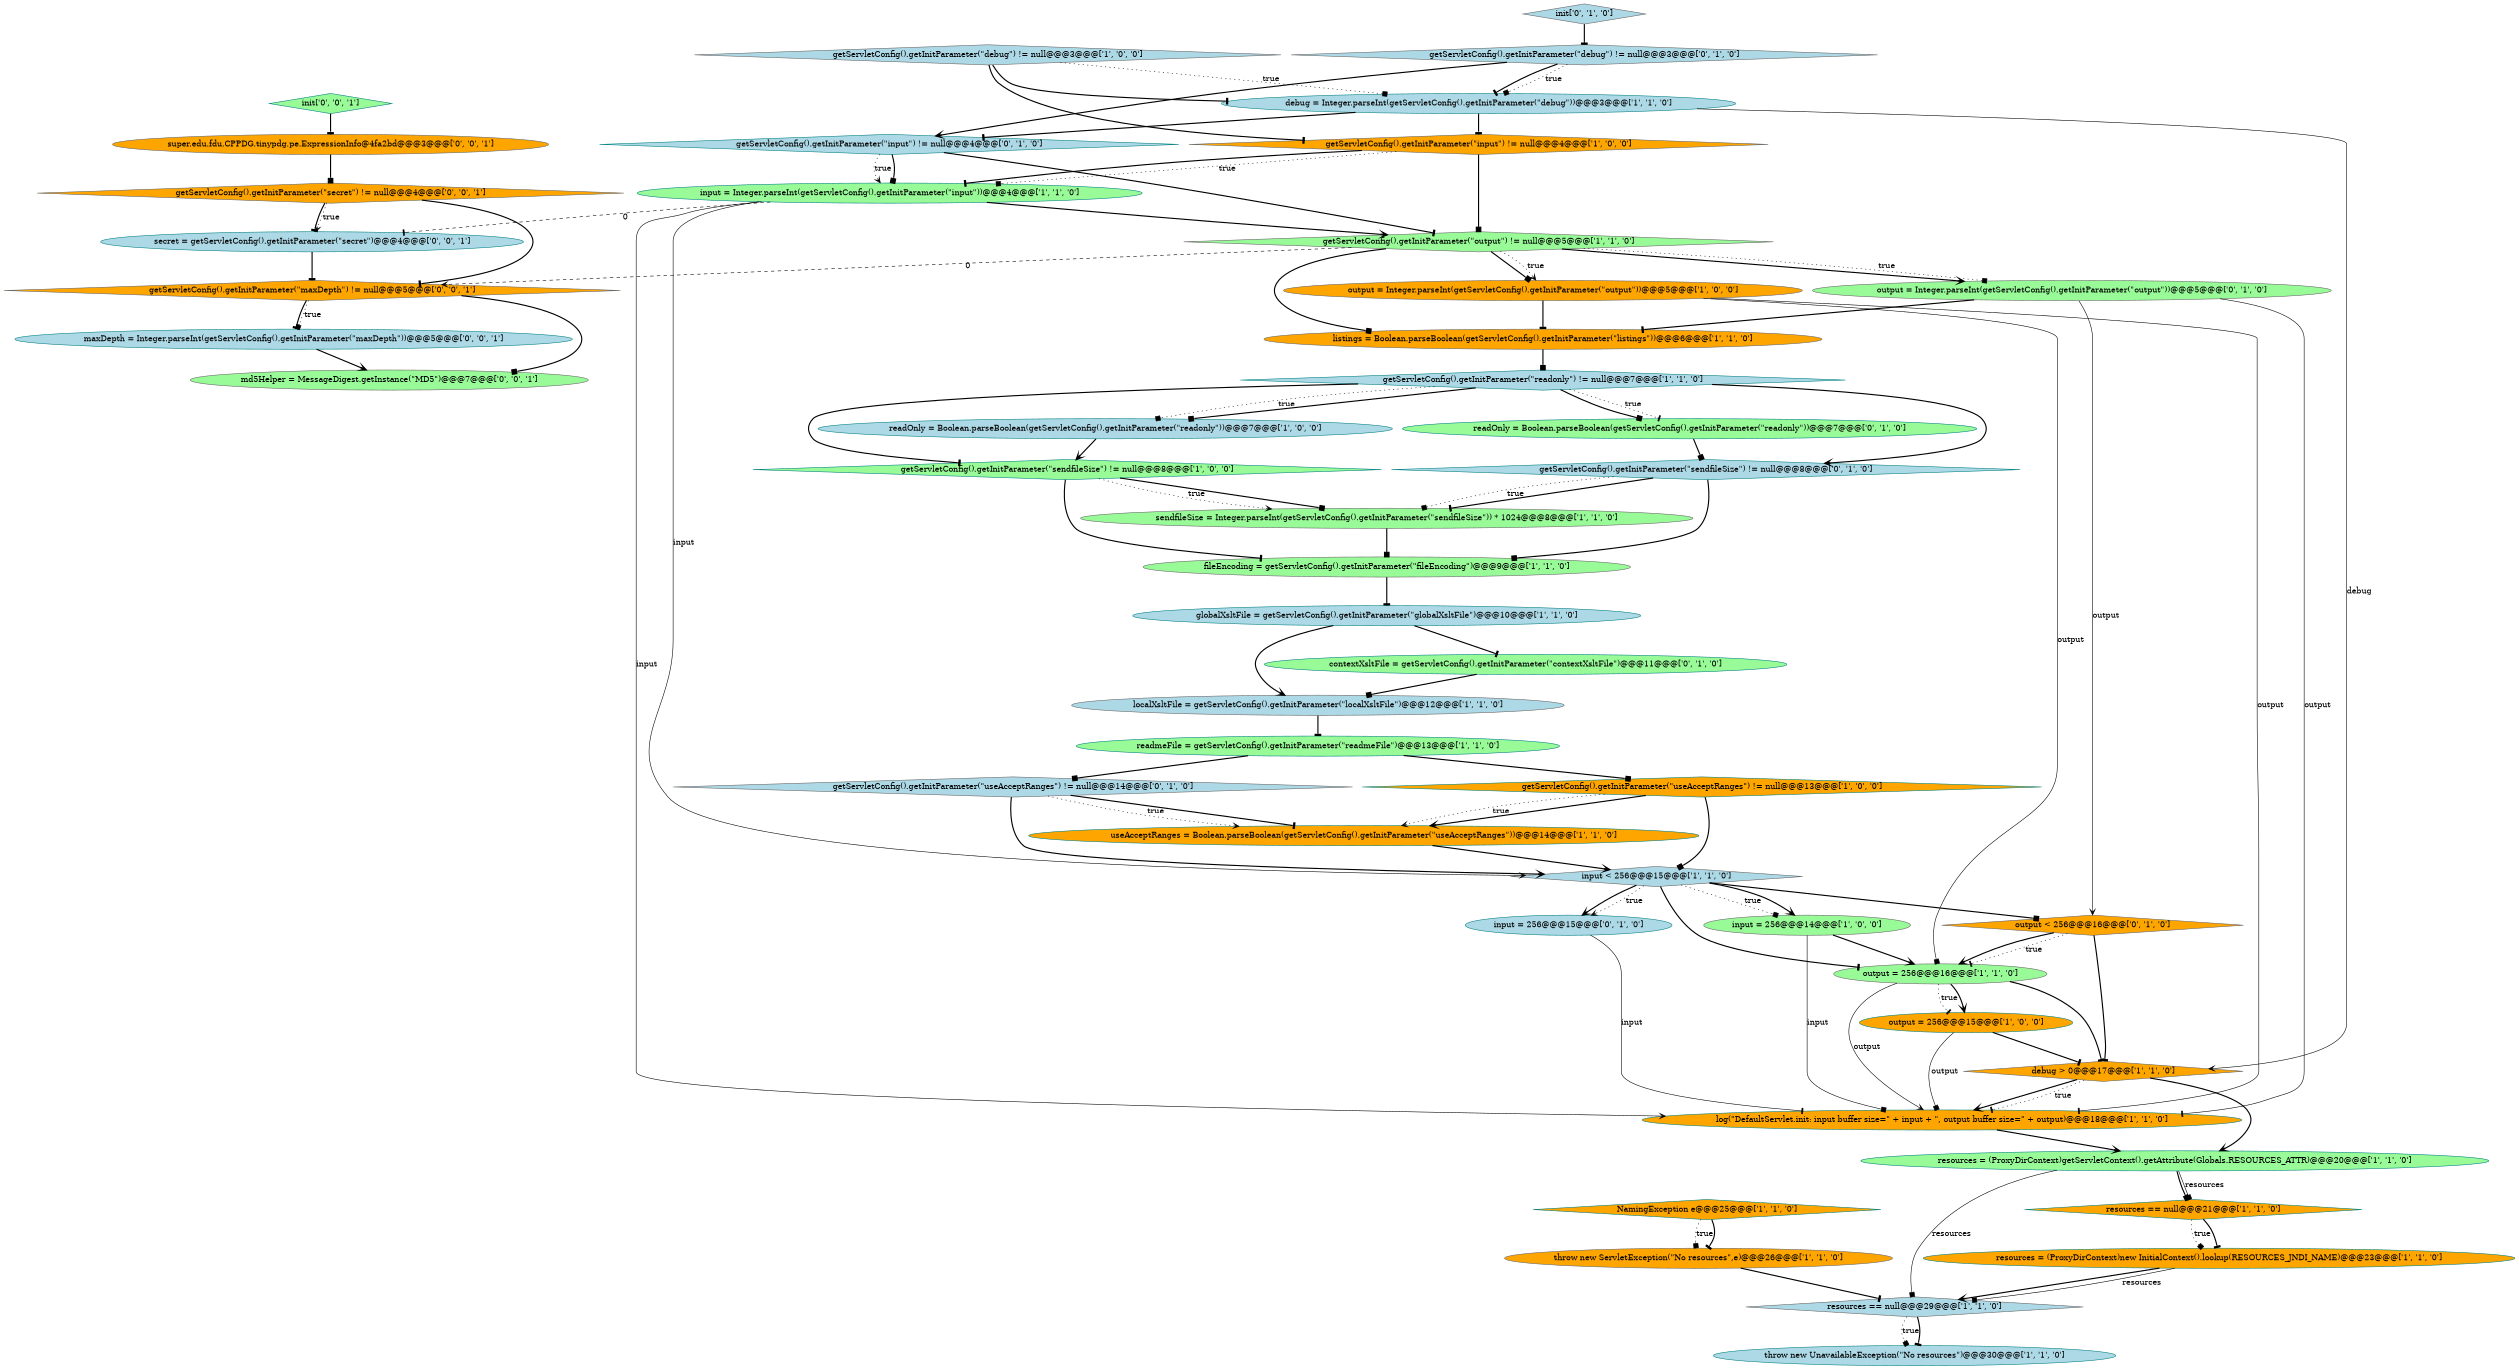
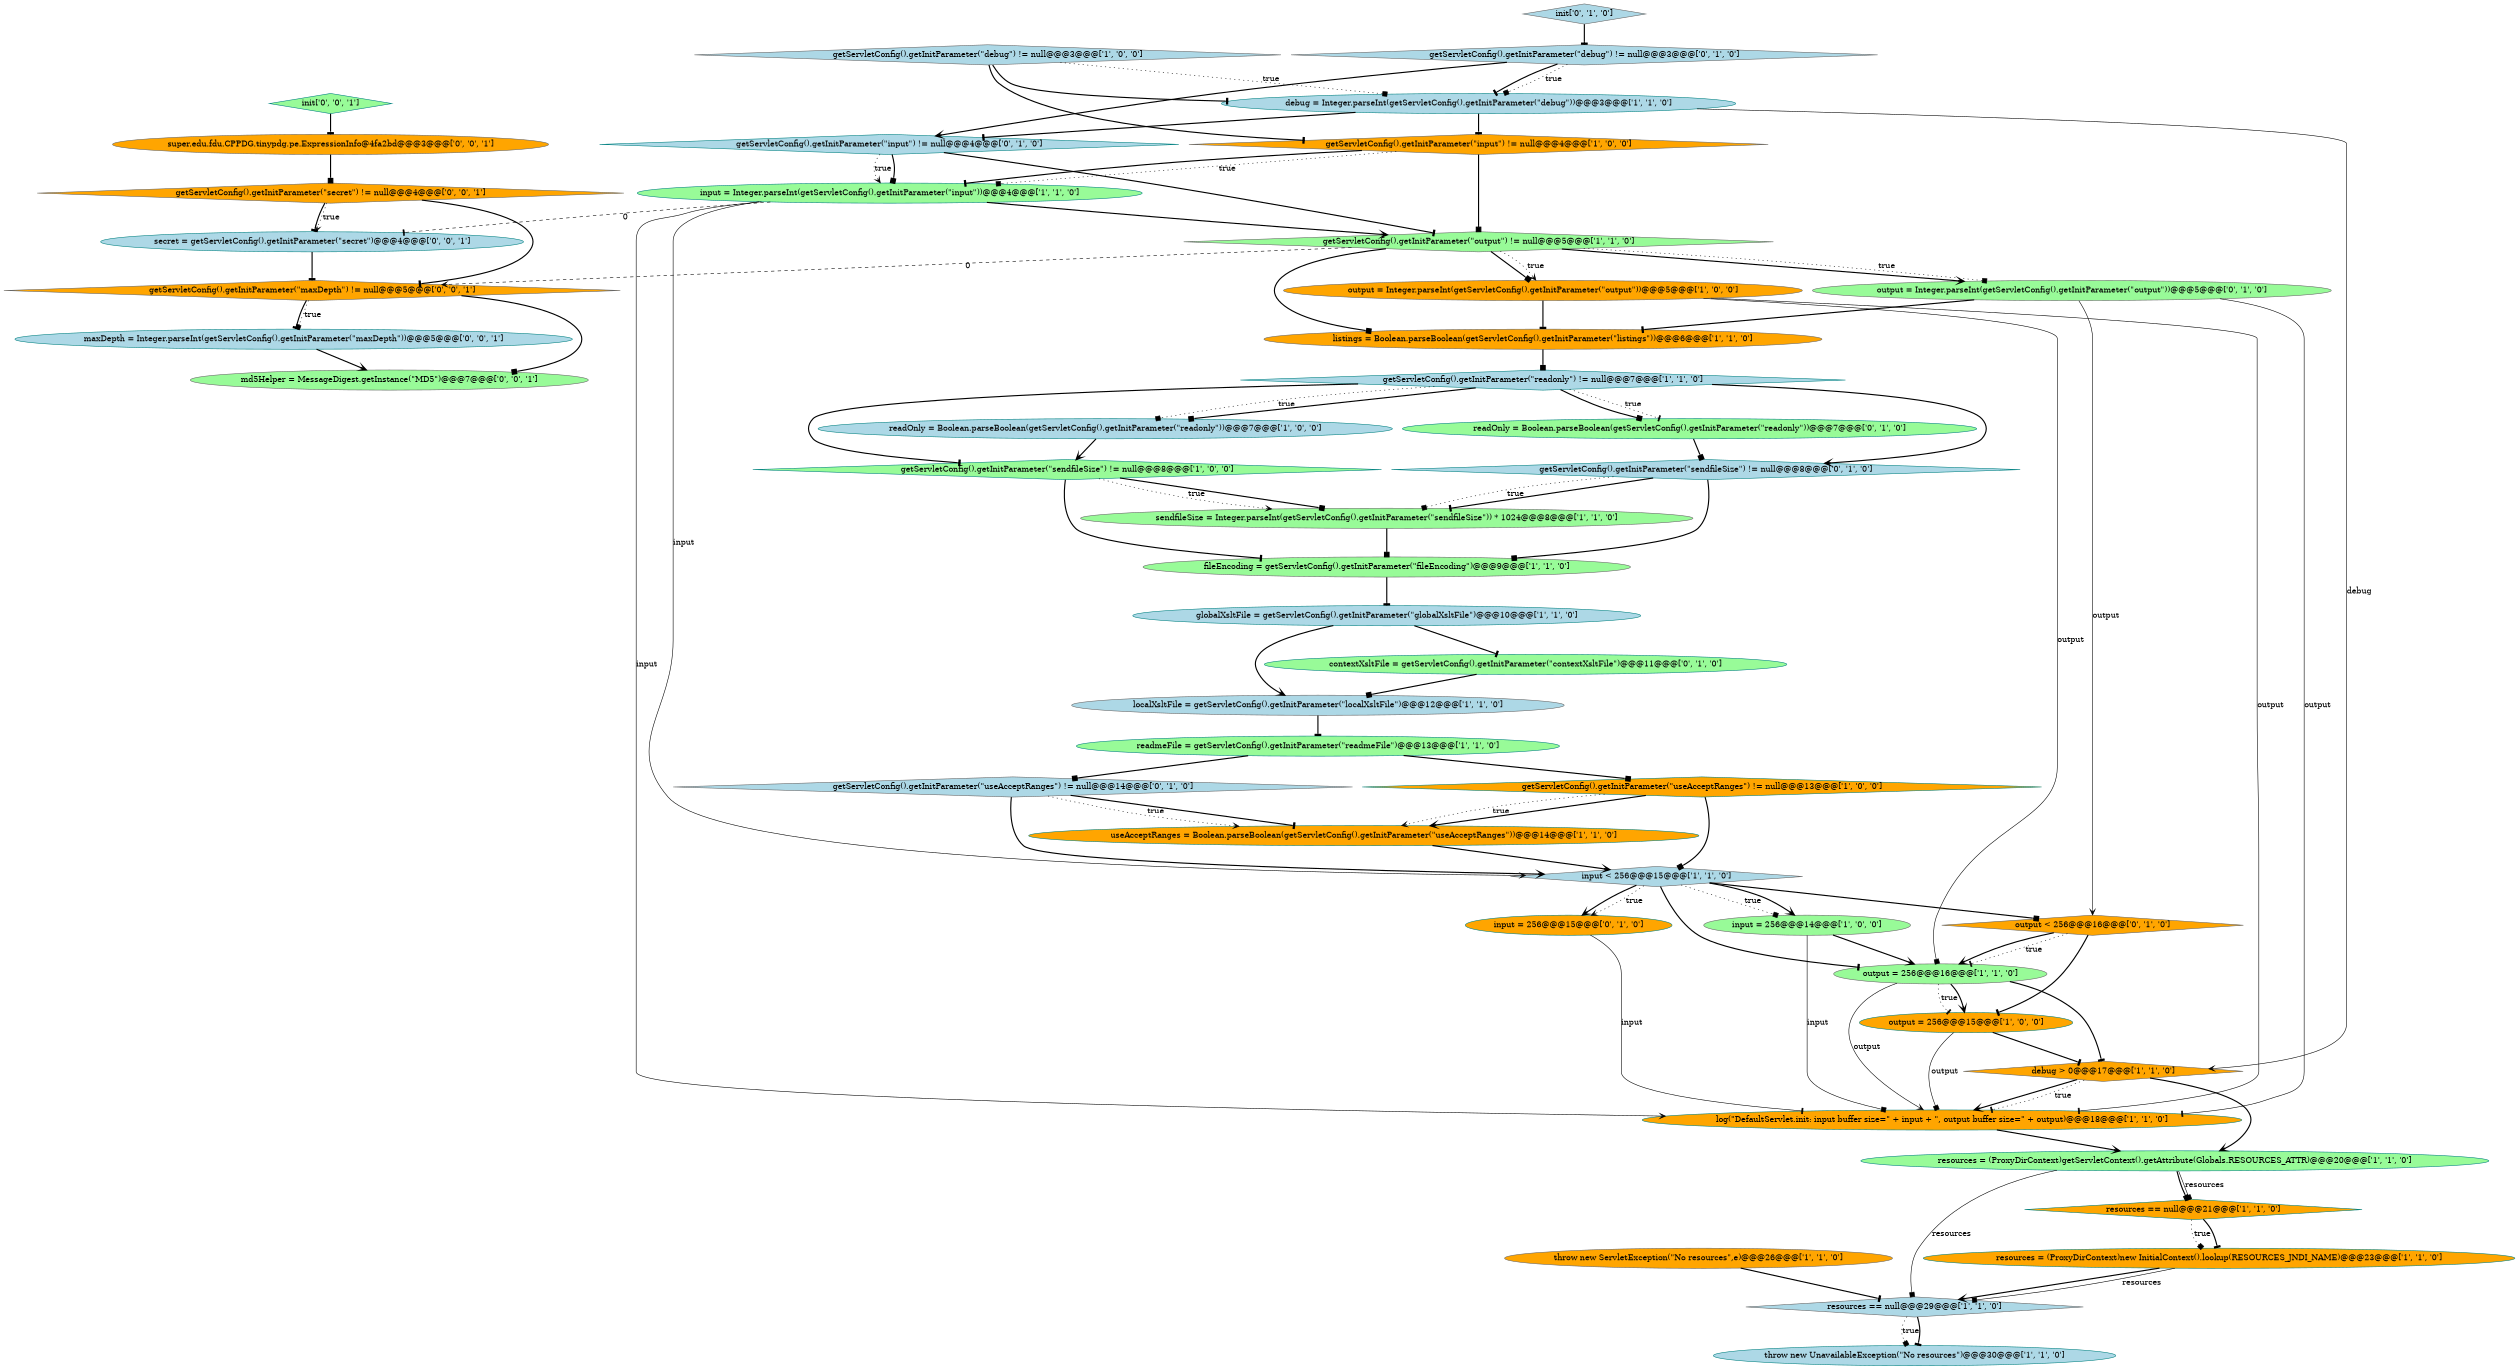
  digraph {
    node [color=teal fillcolor=lightblue shape=ellipse style=filled]
    edge [arrowhead=tee style=bold]
    n1 [fillcolor=palegreen label="getServletConfig().getInitParameter(\"sendfileSize\") != null@@@8@@@['1', '0', '0']" shape=diamond]
    n2 [color=gray40 fillcolor=palegreen label="sendfileSize = Integer.parseInt(getServletConfig().getInitParameter(\"sendfileSize\")) * 1024@@@8@@@['1', '1', '0']"]
    n3 [color=gray40 fillcolor=palegreen label="fileEncoding = getServletConfig().getInitParameter(\"fileEncoding\")@@@9@@@['1', '1', '0']"]
    n4 [label="globalXsltFile = getServletConfig().getInitParameter(\"globalXsltFile\")@@@10@@@['1', '1', '0']"]
    n5 [color=gray40 fillcolor=orange label="super.edu.fdu.CPPDG.tinypdg.pe.ExpressionInfo@4fa2bd@@@3@@@['0', '0', '1']"]
    n6 [color=gray40 fillcolor=orange label="getServletConfig().getInitParameter(\"secret\") != null@@@4@@@['0', '0', '1']" shape=diamond]
    n7 [label="secret = getServletConfig().getInitParameter(\"secret\")@@@4@@@['0', '0', '1']"]
    n8 [color=gray40 fillcolor=orange label="getServletConfig().getInitParameter(\"maxDepth\") != null@@@5@@@['0', '0', '1']" shape=diamond]
    n9 [fillcolor=palegreen label="readmeFile = getServletConfig().getInitParameter(\"readmeFile\")@@@13@@@['1', '1', '0']"]
    n10 [fillcolor=orange label="getServletConfig().getInitParameter(\"useAcceptRanges\") != null@@@13@@@['1', '0', '0']" shape=diamond]
    n11 [color=gray40 label="getServletConfig().getInitParameter(\"useAcceptRanges\") != null@@@14@@@['0', '1', '0']" shape=diamond]
    n12 [fillcolor=orange label="useAcceptRanges = Boolean.parseBoolean(getServletConfig().getInitParameter(\"useAcceptRanges\"))@@@14@@@['1', '1', '0']"]
    n13 [color=gray40 label="input < 256@@@15@@@['1', '1', '0']" shape=diamond]
    n14 [fillcolor=orange label="resources = (ProxyDirContext)new InitialContext().lookup(RESOURCES_JNDI_NAME)@@@23@@@['1', '1', '0']"]
    n15 [color=gray40 label="resources == null@@@29@@@['1', '1', '0']" shape=diamond]
    n16 [label="throw new UnavailableException(\"No resources\")@@@30@@@['1', '1', '0']"]
    n17 [fillcolor=orange label="log(\"DefaultServlet.init: input buffer size=\" + input + \", output buffer size=\" + output)@@@18@@@['1', '1', '0']"]
    n18 [fillcolor=palegreen label="resources = (ProxyDirContext)getServletContext().getAttribute(Globals.RESOURCES_ATTR)@@@20@@@['1', '1', '0']"]
    n19 [fillcolor=orange label="resources == null@@@21@@@['1', '1', '0']" shape=diamond]
    n20 [color=gray40 fillcolor=palegreen label="md5Helper = MessageDigest.getInstance(\"MD5\")@@@7@@@['0', '0', '1']"]
    n21 [color=gray40 fillcolor=orange label="output < 256@@@16@@@['0', '1', '0']" shape=diamond]
    n22 [color=gray40 fillcolor=palegreen label="output = 256@@@16@@@['1', '1', '0']"]
    n23 [color=gray40 fillcolor=palegreen label="input = 256@@@14@@@['1', '0', '0']"]
-   n24 [label="input = 256@@@15@@@['0', '1', '0']"]
+   n24 [fillcolor=orange label="input = 256@@@15@@@['0', '1', '0']"]
    n25 [label="getServletConfig().getInitParameter(\"readonly\") != null@@@7@@@['1', '1', '0']" shape=diamond]
    n26 [label="readOnly = Boolean.parseBoolean(getServletConfig().getInitParameter(\"readonly\"))@@@7@@@['1', '0', '0']"]
    n27 [fillcolor=palegreen label="readOnly = Boolean.parseBoolean(getServletConfig().getInitParameter(\"readonly\"))@@@7@@@['0', '1', '0']"]
    n28 [label="getServletConfig().getInitParameter(\"sendfileSize\") != null@@@8@@@['0', '1', '0']" shape=diamond]
    n29 [color=gray40 fillcolor=orange label="debug > 0@@@17@@@['1', '1', '0']" shape=diamond]
    n30 [fillcolor=orange label="output = 256@@@15@@@['1', '0', '0']"]
    n31 [color=gray40 fillcolor=orange label="listings = Boolean.parseBoolean(getServletConfig().getInitParameter(\"listings\"))@@@6@@@['1', '1', '0']"]
    n32 [color=gray40 fillcolor=palegreen label="output = Integer.parseInt(getServletConfig().getInitParameter(\"output\"))@@@5@@@['0', '1', '0']"]
    n33 [label="maxDepth = Integer.parseInt(getServletConfig().getInitParameter(\"maxDepth\"))@@@5@@@['0', '0', '1']"]
    n34 [color=gray40 label="init['0', '1', '0']" shape=diamond]
    n35 [color=gray40 label="getServletConfig().getInitParameter(\"debug\") != null@@@3@@@['0', '1', '0']" shape=diamond]
    n36 [label="getServletConfig().getInitParameter(\"input\") != null@@@4@@@['0', '1', '0']" shape=diamond]
    n37 [label="debug = Integer.parseInt(getServletConfig().getInitParameter(\"debug\"))@@@3@@@['1', '1', '0']"]
    n38 [color=gray40 fillcolor=orange label="getServletConfig().getInitParameter(\"input\") != null@@@4@@@['1', '0', '0']" shape=diamond]
    n39 [fillcolor=palegreen label="input = Integer.parseInt(getServletConfig().getInitParameter(\"input\"))@@@4@@@['1', '1', '0']"]
    n40 [color=gray40 fillcolor=palegreen label="getServletConfig().getInitParameter(\"output\") != null@@@5@@@['1', '1', '0']" shape=diamond]
    n41 [color=gray40 fillcolor=orange label="output = Integer.parseInt(getServletConfig().getInitParameter(\"output\"))@@@5@@@['1', '0', '0']"]
    n42 [color=gray40 label="localXsltFile = getServletConfig().getInitParameter(\"localXsltFile\")@@@12@@@['1', '1', '0']"]
    n43 [fillcolor=palegreen label="contextXsltFile = getServletConfig().getInitParameter(\"contextXsltFile\")@@@11@@@['0', '1', '0']"]
-   n44 [fillcolor=orange label="NamingException e@@@25@@@['1', '1', '0']" shape=diamond]
    n45 [color=gray40 fillcolor=orange label="throw new ServletException(\"No resources\",e)@@@26@@@['1', '1', '0']"]
    n46 [fillcolor=palegreen label="init['0', '0', '1']" shape=diamond]
    n47 [color=gray40 label="getServletConfig().getInitParameter(\"debug\") != null@@@3@@@['1', '0', '0']" shape=diamond]
    n1 -> n2 [arrowhead=box]
    n1 -> n2 [arrowhead=vee label=true style=dotted]
    n1 -> n3
    n2 -> n3 [arrowhead=box]
    n3 -> n4
    n4 -> n42 [arrowhead=vee]
    n4 -> n43
    n5 -> n6 [arrowhead=box]
    n6 -> n7
    n6 -> n7 [arrowhead=vee label=true style=dotted]
    n6 -> n8
    n7 -> n8
    n8 -> n20 [arrowhead=box]
    n8 -> n33 [arrowhead=box label=true style=dotted]
    n8 -> n33
    n9 -> n10 [arrowhead=box]
    n9 -> n11 [arrowhead=box]
    n10 -> n12 [arrowhead=vee]
    n10 -> n12 [arrowhead=vee label=true style=dotted]
    n10 -> n13 [arrowhead=box]
    n11 -> n12
    n11 -> n12 [arrowhead=vee label=true style=dotted]
    n11 -> n13 [arrowhead=vee]
    n12 -> n13 [arrowhead=vee]
    n13 -> n21 [arrowhead=box]
    n13 -> n22
    n13 -> n23 [arrowhead=box label=true style=dotted]
    n13 -> n23 [arrowhead=vee]
    n13 -> n24 [arrowhead=vee]
    n13 -> n24 [arrowhead=vee label=true style=dotted]
    n14 -> n15 [arrowhead=vee]
    n14 -> n15 [arrowhead=box label=resources style=solid]
    n15 -> n16 [arrowhead=box label=true style=dotted]
    n15 -> n16
    n17 -> n18 [arrowhead=vee]
    n18 -> n15 [arrowhead=box label=resources style=solid]
    n18 -> n19 [arrowhead=box]
    n18 -> n19 [arrowhead=box label=resources style=solid]
    n19 -> n14 [arrowhead=box label=true style=dotted]
    n19 -> n14
    n21 -> n22 [label=true style=dotted]
    n21 -> n22 [arrowhead=vee]
-   n21 -> n29
+   n21 -> n30
    n22 -> n17 [arrowhead=vee label=output style=solid]
    n22 -> n29
    n22 -> n30 [label=true style=dotted]
    n22 -> n30 [arrowhead=vee]
    n23 -> n17 [arrowhead=box label=input style=solid]
    n23 -> n22 [arrowhead=vee]
    n24 -> n17 [label=input style=solid]
    n25 -> n1
    n25 -> n26 [arrowhead=box]
    n25 -> n26 [arrowhead=box label=true style=dotted]
    n25 -> n27 [label=true style=dotted]
    n25 -> n27 [arrowhead=box]
    n25 -> n28 [arrowhead=vee]
    n26 -> n1 [arrowhead=vee]
    n27 -> n28 [arrowhead=box]
    n28 -> n2
    n28 -> n2 [arrowhead=box label=true style=dotted]
    n28 -> n3 [arrowhead=box]
    n29 -> n17 [arrowhead=vee]
    n29 -> n17 [label=true style=dotted]
    n29 -> n18 [arrowhead=vee]
    n30 -> n17 [arrowhead=box label=output style=solid]
    n30 -> n29
    n31 -> n25 [arrowhead=box]
    n32 -> n17 [label=output style=solid]
    n32 -> n21 [arrowhead=vee label=output style=solid]
    n32 -> n31
    n33 -> n20 [arrowhead=vee]
    n34 -> n35
    n35 -> n36 [arrowhead=vee]
    n35 -> n37
    n35 -> n37 [arrowhead=box label=true style=dotted]
    n36 -> n39 [arrowhead=box]
    n36 -> n39 [arrowhead=vee label=true style=dotted]
    n36 -> n40
    n37 -> n29 [arrowhead=vee label=debug style=solid]
    n37 -> n36
    n37 -> n38
    n38 -> n39 [arrowhead=box label=true style=dotted]
    n38 -> n39
    n38 -> n40 [arrowhead=box]
    n39 -> n7 [label=0 style=dashed]
    n39 -> n13 [arrowhead=vee label=input style=solid]
    n39 -> n17 [arrowhead=vee label=input style=solid]
    n39 -> n40 [arrowhead=vee]
    n40 -> n8 [arrowhead=vee label=0 style=dashed]
    n40 -> n31 [arrowhead=box]
    n40 -> n32 [arrowhead=vee]
    n40 -> n32 [arrowhead=box label=true style=dotted]
    n40 -> n41 [arrowhead=box]
    n40 -> n41 [arrowhead=vee label=true style=dotted]
    n41 -> n17 [label=output style=solid]
    n41 -> n22 [arrowhead=box label=output style=solid]
    n41 -> n31
    n42 -> n9
    n43 -> n42 [arrowhead=box]
-   n44 -> n45 [arrowhead=box label=true style=dotted]
-   n44 -> n45
    n45 -> n15
    n46 -> n5
    n47 -> n37
    n47 -> n37 [arrowhead=box label=true style=dotted]
    n47 -> n38
  }
